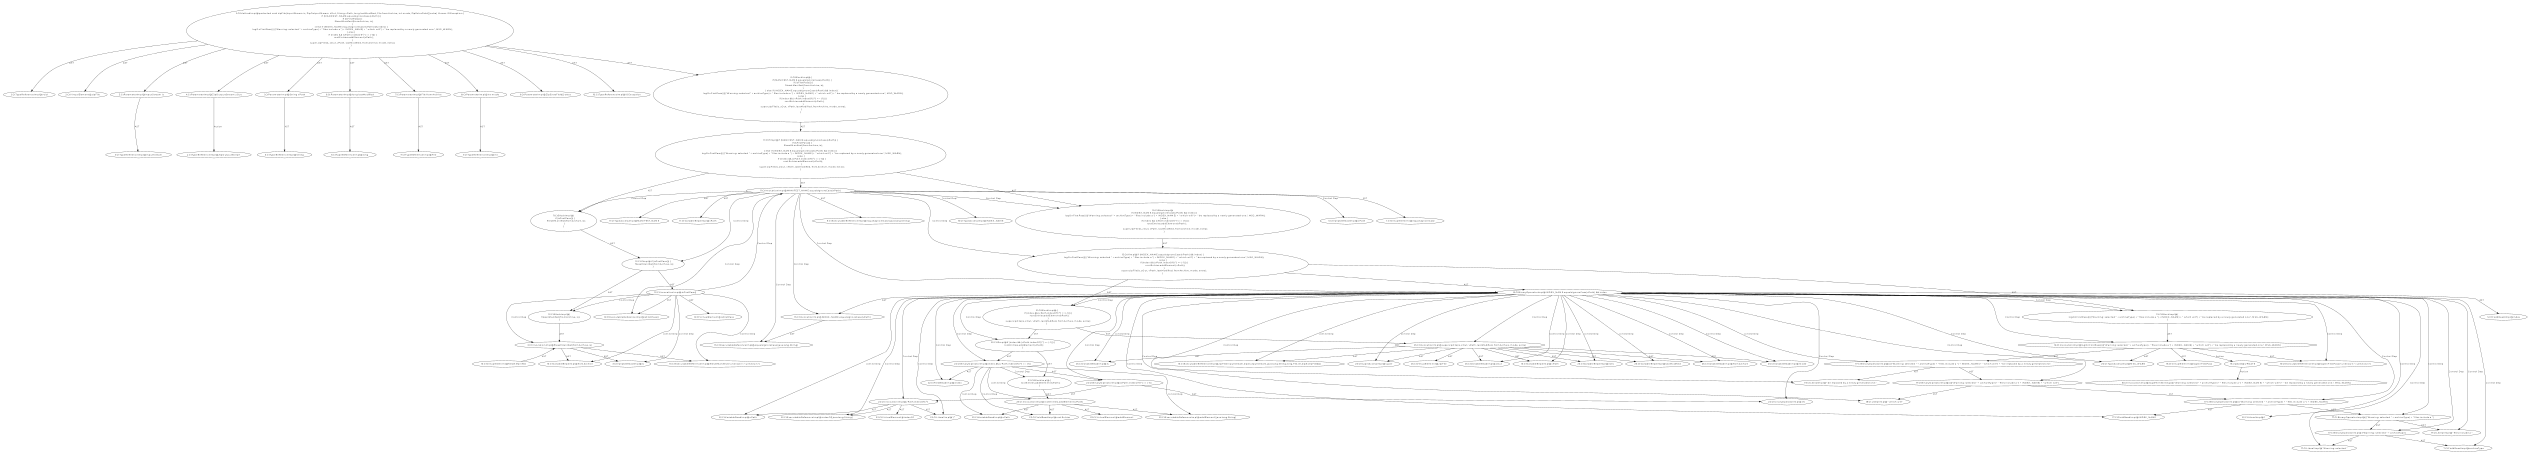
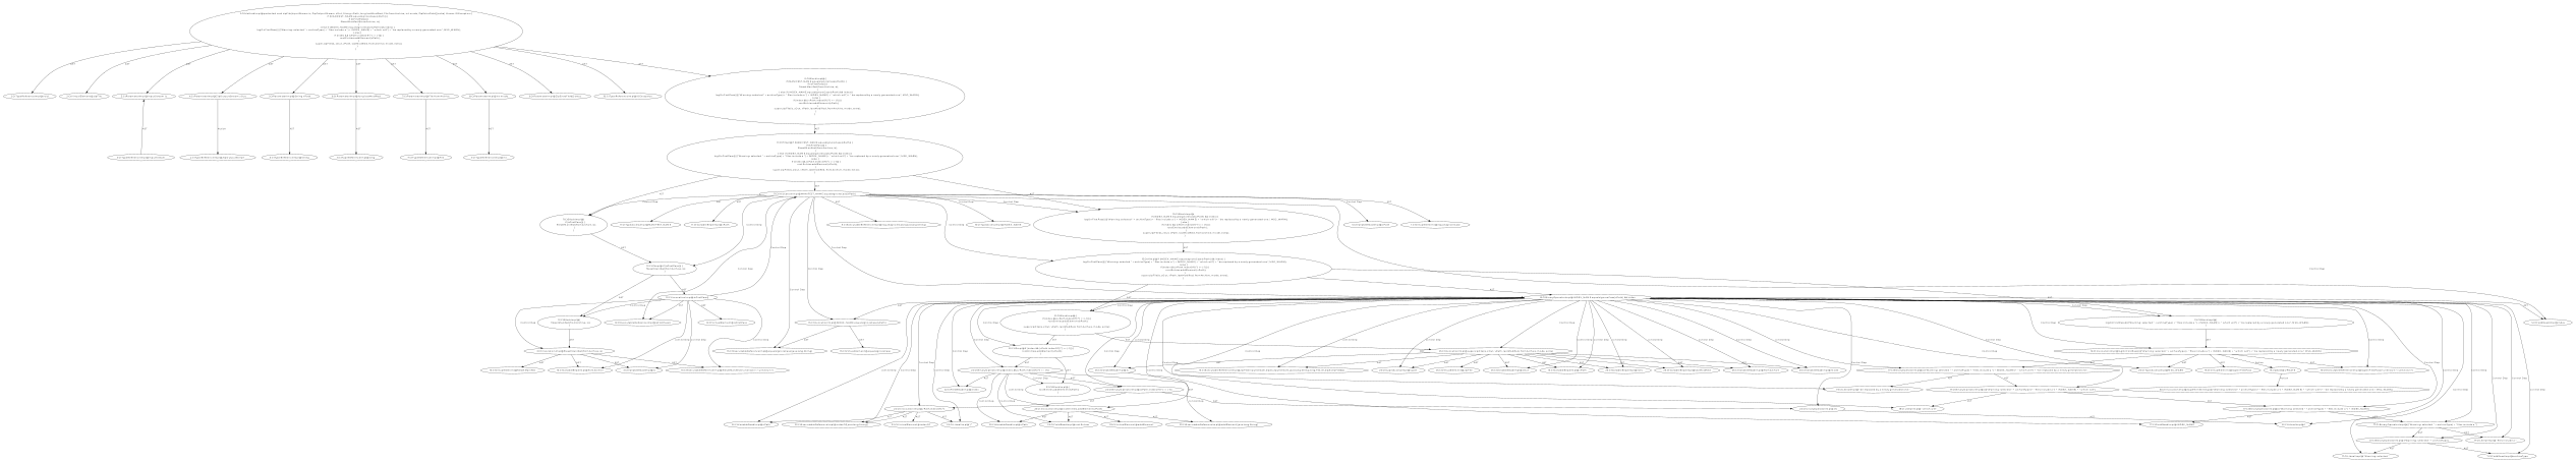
  digraph {
    fontname=Montserrat
    node [fontname=Montserrat shape=ellipse]
    edge [fontname=Montserrat]
    n1 [label="2:CtTypeReferenceImpl@void"]
    n2 [label="2:CtVirtualElement@zipFile"]
    n3 [label="3:CtParameterImpl@InputStream is"]
    n4 [label="3:CtTypeReferenceImpl@InputStream"]
    n5 [label="4:CtParameterImpl@ZipOutputStream zOut"]
    n6 [label="4:CtTypeReferenceImpl@ZipOutputStream"]
    n7 [label="5:CtParameterImpl@String vPath"]
    n8 [label="5:CtTypeReferenceImpl@String"]
    n9 [label="6:CtParameterImpl@long lastModified"]
    n10 [label="6:CtTypeReferenceImpl@long"]
    n11 [label="7:CtParameterImpl@File fromArchive"]
    n12 [label="7:CtTypeReferenceImpl@File"]
    n13 [label="8:CtParameterImpl@int mode"]
    n14 [label="8:CtTypeReferenceImpl@int"]
    n15 [label="9:CtParameterImpl@ZipExtraField[] extra"]
    n16 [label="10:CtTypeReferenceImpl@IOException"]
    n17 [label="11:CtExecutableReferenceImpl@equalsIgnoreCase(java.lang.String)"]
    n18 [label="11:CtVirtualElement@equalsIgnoreCase"]
    n19 [label="11:CtTypeAccessImpl@MANIFEST_NAME"]
    n20 [label="11:CtVariableReadImpl@vPath"]
    n21 [label="11:CtInvocationImpl@MANIFEST_NAME.equalsIgnoreCase(vPath)"]
    n22 [label="12:CtExecutableReferenceImpl@isFirstPass()"]
    n23 [label="12:CtIfImpl@if (isFirstPass()) \{\n    filesetManifest(fromArchive, is);\n\}"]
    n24 [label="11:CtBlockImpl@\{\n    if (isFirstPass()) \{\n        filesetManifest(fromArchive, is);\n    \}\n\}"]
    n25 [label="15:CtExecutableReferenceImpl@equalsIgnoreCase(java.lang.String)"]
    n26 [label="15:CtTypeAccessImpl@INDEX_NAME"]
    n27 [label="15:CtVariableReadImpl@vPath"]
    n28 [label="15:CtInvocationImpl@INDEX_NAME.equalsIgnoreCase(vPath)"]
    n29 [label="15:CtFieldReadImpl@index"]
    n30 [label="15:CtBinaryOperatorImpl@INDEX_NAME.equalsIgnoreCase(vPath) && index"]
    n31 [label="15:CtIfImpl@if (INDEX_NAME.equalsIgnoreCase(vPath) && index) \{\n    logOnFirstPass(((((\"Warning: selected \" + archiveType) + \" files include a \") + INDEX_NAME) + \" which will\") + \" be replaced by a newly generated one.\", MSG_WARN);\n\} else \{\n    if (index && (vPath.indexOf(\"/\") == (-1))) \{\n        rootEntries.addElement(vPath);\n    \}\n    super.zipFile(is, zOut, vPath, lastModified, fromArchive, mode, extra);\n\}"]
    n32 [label="15:CtBlockImpl@\n    if (INDEX_NAME.equalsIgnoreCase(vPath) && index) \{\n        logOnFirstPass(((((\"Warning: selected \" + archiveType) + \" files include a \") + INDEX_NAME) + \" which will\") + \" be replaced by a newly generated one.\", MSG_WARN);\n    \} else \{\n        if (index && (vPath.indexOf(\"/\") == (-1))) \{\n            rootEntries.addElement(vPath);\n        \}\n        super.zipFile(is, zOut, vPath, lastModified, fromArchive, mode, extra);\n    \}\n"]
    n33 [label="12:CtInvocationImpl@isFirstPass()"]
    n34 [label="12:CtVirtualElement@isFirstPass"]
    n35 [label="13:CtExecutableReferenceImpl@filesetManifest(<unknown>,<unknown>)"]
    n36 [label="13:CtVariableReadImpl@fromArchive"]
    n37 [label="13:CtVariableReadImpl@is"]
    n38 [label="13:CtInvocationImpl@filesetManifest(fromArchive, is)"]
    n39 [label="12:CtBlockImpl@\{\n    filesetManifest(fromArchive, is);\n\}"]
+   n40 [label="15:CtVirtualElement@equalsIgnoreCase"]
    n41 [label="16:CtExecutableReferenceImpl@logOnFirstPass(<unknown>,<unknown>)"]
    n42 [label="17:CtLiteralImpl@\"Warning: selected \""]
    n43 [label="17:CtFieldReadImpl@archiveType"]
    n44 [label="17:CtBinaryOperatorImpl@(\"Warning: selected \" + archiveType)"]
    n45 [label="17:CtLiteralImpl@\" files include a \""]
    n46 [label="17:CtBinaryOperatorImpl@((\"Warning: selected \" + archiveType) + \" files include a \")"]
    n47 [label="17:CtFieldReadImpl@INDEX_NAME"]
    n48 [label="17:CtBinaryOperatorImpl@(((\"Warning: selected \" + archiveType) + \" files include a \") + INDEX_NAME)"]
    n49 [label="18:CtLiteralImpl@\" which will\""]
    n50 [label="17:CtBinaryOperatorImpl@((((\"Warning: selected \" + archiveType) + \" files include a \") + INDEX_NAME) + \" which will\")"]
    n51 [label="19:CtLiteralImpl@\" be replaced by a newly generated one.\""]
    n52 [label="17:CtBinaryOperatorImpl@((((\"Warning: selected \" + archiveType) + \" files include a \") + INDEX_NAME) + \" which will\") + \" be replaced by a newly generated one.\""]
    n53 [label="20:CtTypeAccessImpl@MSG_WARN"]
    n54 [label="16:CtInvocationImpl@logOnFirstPass(((((\"Warning: selected \" + archiveType) + \" files include a \") + INDEX_NAME) + \" which will\") + \" be replaced by a newly generated one.\", MSG_WARN)"]
    n55 [label="15:CtBlockImpl@\{\n    logOnFirstPass(((((\"Warning: selected \" + archiveType) + \" files include a \") + INDEX_NAME) + \" which will\") + \" be replaced by a newly generated one.\", MSG_WARN);\n\}"]
    n56 [label="22:CtFieldReadImpl@index"]
    n57 [label="22:CtExecutableReferenceImpl@indexOf(java.lang.String)"]
    n58 [label="22:CtVariableReadImpl@vPath"]
    n59 [label="22:CtLiteralImpl@\"/\""]
    n60 [label="22:CtInvocationImpl@vPath.indexOf(\"/\")"]
    n61 [label="22:CtLiteralImpl@1"]
    n62 [label="22:CtUnaryOperatorImpl@(-1)"]
    n63 [label="22:CtBinaryOperatorImpl@(vPath.indexOf(\"/\") == (-1))"]
    n64 [label="22:CtBinaryOperatorImpl@index && (vPath.indexOf(\"/\") == (-1))"]
    n65 [label="22:CtIfImpl@if (index && (vPath.indexOf(\"/\") == (-1))) \{\n    rootEntries.addElement(vPath);\n\}"]
    n66 [label="25:CtExecutableReferenceImpl@zipFile(InputStream,ZipOutputStream,java.lang.String,long,File,int,ZipExtraField[])"]
    n67 [label="25:CtSuperAccessImpl@super"]
    n68 [label="25:CtVariableReadImpl@is"]
    n69 [label="25:CtVariableReadImpl@zOut"]
    n70 [label="25:CtVariableReadImpl@vPath"]
    n71 [label="25:CtVariableReadImpl@lastModified"]
    n72 [label="25:CtVariableReadImpl@fromArchive"]
    n73 [label="25:CtVariableReadImpl@mode"]
    n74 [label="25:CtVariableReadImpl@extra"]
    n75 [label="25:CtInvocationImpl@super.zipFile(is, zOut, vPath, lastModified, fromArchive, mode, extra)"]
    n76 [label="21:CtBlockImpl@\{\n    if (index && (vPath.indexOf(\"/\") == (-1))) \{\n        rootEntries.addElement(vPath);\n    \}\n    super.zipFile(is, zOut, vPath, lastModified, fromArchive, mode, extra);\n\}"]
    n77 [label="13:CtVirtualElement@filesetManifest"]
    n78 [label="16:CtVirtualElement@logOnFirstPass"]
    n79 [label="16:Update@UPDATE"]
    n80 [label="22:CtVirtualElement@indexOf"]
    n81 [label="23:CtExecutableReferenceImpl@addElement(java.lang.String)"]
    n82 [label="23:CtFieldReadImpl@rootEntries"]
    n83 [label="23:CtVariableReadImpl@vPath"]
    n84 [label="23:CtInvocationImpl@rootEntries.addElement(vPath)"]
    n85 [label="22:CtBlockImpl@\{\n    rootEntries.addElement(vPath);\n\}"]
    n86 [label="25:CtVirtualElement@zipFile"]
    n87 [label="16:CtInvocationImpl@logWhenWriting(((((\"Warning: selected \" + archiveType) + \" files include a \") + INDEX_NAME) + \" which will\") + \" be replaced by a newly generated one.\", MSG_WARN)"]
    n88 [label="23:CtVirtualElement@addElement"]
    n89 [label="11:CtIfImpl@if (MANIFEST_NAME.equalsIgnoreCase(vPath)) \{\n    if (isFirstPass()) \{\n        filesetManifest(fromArchive, is);\n    \}\n\} else if (INDEX_NAME.equalsIgnoreCase(vPath) && index) \{\n    logOnFirstPass(((((\"Warning: selected \" + archiveType) + \" files include a \") + INDEX_NAME) + \" which will\") + \" be replaced by a newly generated one.\", MSG_WARN);\n\} else \{\n    if (index && (vPath.indexOf(\"/\") == (-1))) \{\n        rootEntries.addElement(vPath);\n    \}\n    super.zipFile(is, zOut, vPath, lastModified, fromArchive, mode, extra);\n\}"]
    n90 [label="10:CtBlockImpl@\{\n    if (MANIFEST_NAME.equalsIgnoreCase(vPath)) \{\n        if (isFirstPass()) \{\n            filesetManifest(fromArchive, is);\n        \}\n    \} else if (INDEX_NAME.equalsIgnoreCase(vPath) && index) \{\n        logOnFirstPass(((((\"Warning: selected \" + archiveType) + \" files include a \") + INDEX_NAME) + \" which will\") + \" be replaced by a newly generated one.\", MSG_WARN);\n    \} else \{\n        if (index && (vPath.indexOf(\"/\") == (-1))) \{\n            rootEntries.addElement(vPath);\n        \}\n        super.zipFile(is, zOut, vPath, lastModified, fromArchive, mode, extra);\n    \}\n\}"]
    n91 [label="2:CtMethodImpl@protected void zipFile(InputStream is, ZipOutputStream zOut, String vPath, long lastModified, File fromArchive, int mode, ZipExtraField[] extra) throws IOException \{\n    if (MANIFEST_NAME.equalsIgnoreCase(vPath)) \{\n        if (isFirstPass()) \{\n            filesetManifest(fromArchive, is);\n        \}\n    \} else if (INDEX_NAME.equalsIgnoreCase(vPath) && index) \{\n        logOnFirstPass(((((\"Warning: selected \" + archiveType) + \" files include a \") + INDEX_NAME) + \" which will\") + \" be replaced by a newly generated one.\", MSG_WARN);\n    \} else \{\n        if (index && (vPath.indexOf(\"/\") == (-1))) \{\n            rootEntries.addElement(vPath);\n        \}\n        super.zipFile(is, zOut, vPath, lastModified, fromArchive, mode, extra);\n    \}\n\}"]
-   n3 -> n4 [label=AST]
+   n4 -> n3 [label=AST]
    n5 -> n6 [label=Action]
    n7 -> n8 [label=AST]
    n9 -> n10 [label=AST]
    n11 -> n12 [label=AST]
    n13 -> n14 [label=AST]
    n21 -> n17 [label=AST]
    n21 -> n18 [label=AST]
    n21 -> n19 [label=AST]
    n21 -> n20 [label=AST]
    n21 -> n22 [label="Control Dep"]
    n21 -> n23 [label="Control Dep"]
    n21 -> n24 [label="Control Dep"]
    n21 -> n25 [label="Control Dep"]
    n21 -> n26 [label="Control Dep"]
    n21 -> n27 [label="Control Dep"]
    n21 -> n28 [label="Control Dep"]
+   n21 -> n29 [label="Control Dep"]
    n21 -> n30 [label="Control Dep"]
    n21 -> n31 [label="Control Dep"]
    n21 -> n32 [label="Control Dep"]
    n23 -> n33 [label=AST]
    n23 -> n39 [label=AST]
    n24 -> n23 [label=AST]
    n28 -> n25 [label=AST]
+   n28 -> n40 [label=AST]
    n30 -> n28 [label=AST]
    n30 -> n29 [label=AST]
    n30 -> n41 [label="Control Dep"]
    n30 -> n42 [label="Control Dep"]
    n30 -> n43 [label="Control Dep"]
    n30 -> n44 [label="Control Dep"]
    n30 -> n45 [label="Control Dep"]
    n30 -> n46 [label="Control Dep"]
    n30 -> n47 [label="Control Dep"]
    n30 -> n48 [label="Control Dep"]
    n30 -> n49 [label="Control Dep"]
    n30 -> n50 [label="Control Dep"]
    n30 -> n51 [label="Control Dep"]
    n30 -> n52 [label="Control Dep"]
    n30 -> n53 [label="Control Dep"]
    n30 -> n54 [label="Control Dep"]
    n30 -> n55 [label="Control Dep"]
    n30 -> n56 [label="Control Dep"]
    n30 -> n57 [label="Control Dep"]
    n30 -> n58 [label="Control Dep"]
    n30 -> n59 [label="Control Dep"]
    n30 -> n60 [label="Control Dep"]
    n30 -> n61 [label="Control Dep"]
    n30 -> n62 [label="Control Dep"]
    n30 -> n63 [label="Control Dep"]
    n30 -> n64 [label="Control Dep"]
    n30 -> n65 [label="Control Dep"]
    n30 -> n66 [label="Control Dep"]
    n30 -> n67 [label="Control Dep"]
    n30 -> n68 [label="Control Dep"]
    n30 -> n69 [label="Control Dep"]
    n30 -> n70 [label="Control Dep"]
    n30 -> n71 [label="Control Dep"]
    n30 -> n72 [label="Control Dep"]
    n30 -> n73 [label="Control Dep"]
    n30 -> n74 [label="Control Dep"]
    n30 -> n75 [label="Control Dep"]
    n30 -> n76 [label="Control Dep"]
    n31 -> n30 [label=AST]
    n31 -> n55 [label=AST]
    n31 -> n76 [label=AST]
    n32 -> n31 [label=AST]
    n33 -> n21 [label="Control Dep"]
    n33 -> n22 [label=AST]
    n33 -> n34 [label=AST]
    n33 -> n35 [label="Control Dep"]
    n33 -> n36 [label="Control Dep"]
    n33 -> n37 [label="Control Dep"]
    n33 -> n38 [label="Control Dep"]
    n33 -> n39 [label="Control Dep"]
    n38 -> n35 [label=AST]
    n38 -> n36 [label=AST]
    n38 -> n37 [label=AST]
-   n77 -> n38 [label=AST]
+   n38 -> n77 [label=AST]
    n39 -> n38 [label=AST]
    n44 -> n42 [label=AST]
    n44 -> n43 [label=AST]
    n46 -> n44 [label=AST]
    n46 -> n45 [label=AST]
    n48 -> n46 [label=AST]
    n48 -> n47 [label=AST]
    n50 -> n48 [label=AST]
    n50 -> n49 [label=AST]
    n52 -> n50 [label=AST]
    n52 -> n51 [label=AST]
    n54 -> n41 [label=AST]
    n54 -> n52 [label=AST]
    n54 -> n53 [label=AST]
    n54 -> n78 [label=AST]
    n54 -> n79 [label=Action]
    n55 -> n54 [label=AST]
    n60 -> n57 [label=AST]
    n60 -> n58 [label=AST]
    n60 -> n59 [label=AST]
    n60 -> n80 [label=AST]
+   n62 -> n61 [label=AST]
    n63 -> n60 [label=AST]
    n63 -> n62 [label=AST]
    n64 -> n56 [label=AST]
    n64 -> n63 [label=AST]
    n64 -> n81 [label="Control Dep"]
    n64 -> n82 [label="Control Dep"]
    n64 -> n83 [label="Control Dep"]
    n64 -> n84 [label="Control Dep"]
    n64 -> n85 [label="Control Dep"]
    n65 -> n64 [label=AST]
    n65 -> n85 [label=AST]
    n75 -> n66 [label=AST]
    n75 -> n67 [label=AST]
    n75 -> n68 [label=AST]
    n75 -> n69 [label=AST]
    n75 -> n70 [label=AST]
    n75 -> n71 [label=AST]
    n75 -> n72 [label=AST]
    n75 -> n73 [label=AST]
    n75 -> n74 [label=AST]
    n75 -> n86 [label=AST]
    n76 -> n65 [label=AST]
    n76 -> n75 [label=AST]
    n79 -> n87 [label=Action]
    n84 -> n81 [label=AST]
    n84 -> n82 [label=AST]
    n84 -> n83 [label=AST]
    n84 -> n88 [label=AST]
-   n85 -> n84 [label=AST]
+   n68 -> n84 [label=AST]
    n89 -> n21 [label=AST]
    n89 -> n24 [label=AST]
    n89 -> n32 [label=AST]
    n90 -> n89 [label=AST]
    n91 -> n1 [label=AST]
    n91 -> n2 [label=AST]
    n91 -> n3 [label=AST]
    n91 -> n5 [label=AST]
    n91 -> n7 [label=AST]
    n91 -> n9 [label=AST]
    n91 -> n11 [label=AST]
    n91 -> n13 [label=AST]
    n91 -> n15 [label=AST]
    n91 -> n16 [label=AST]
    n91 -> n90 [label=AST]
  }
